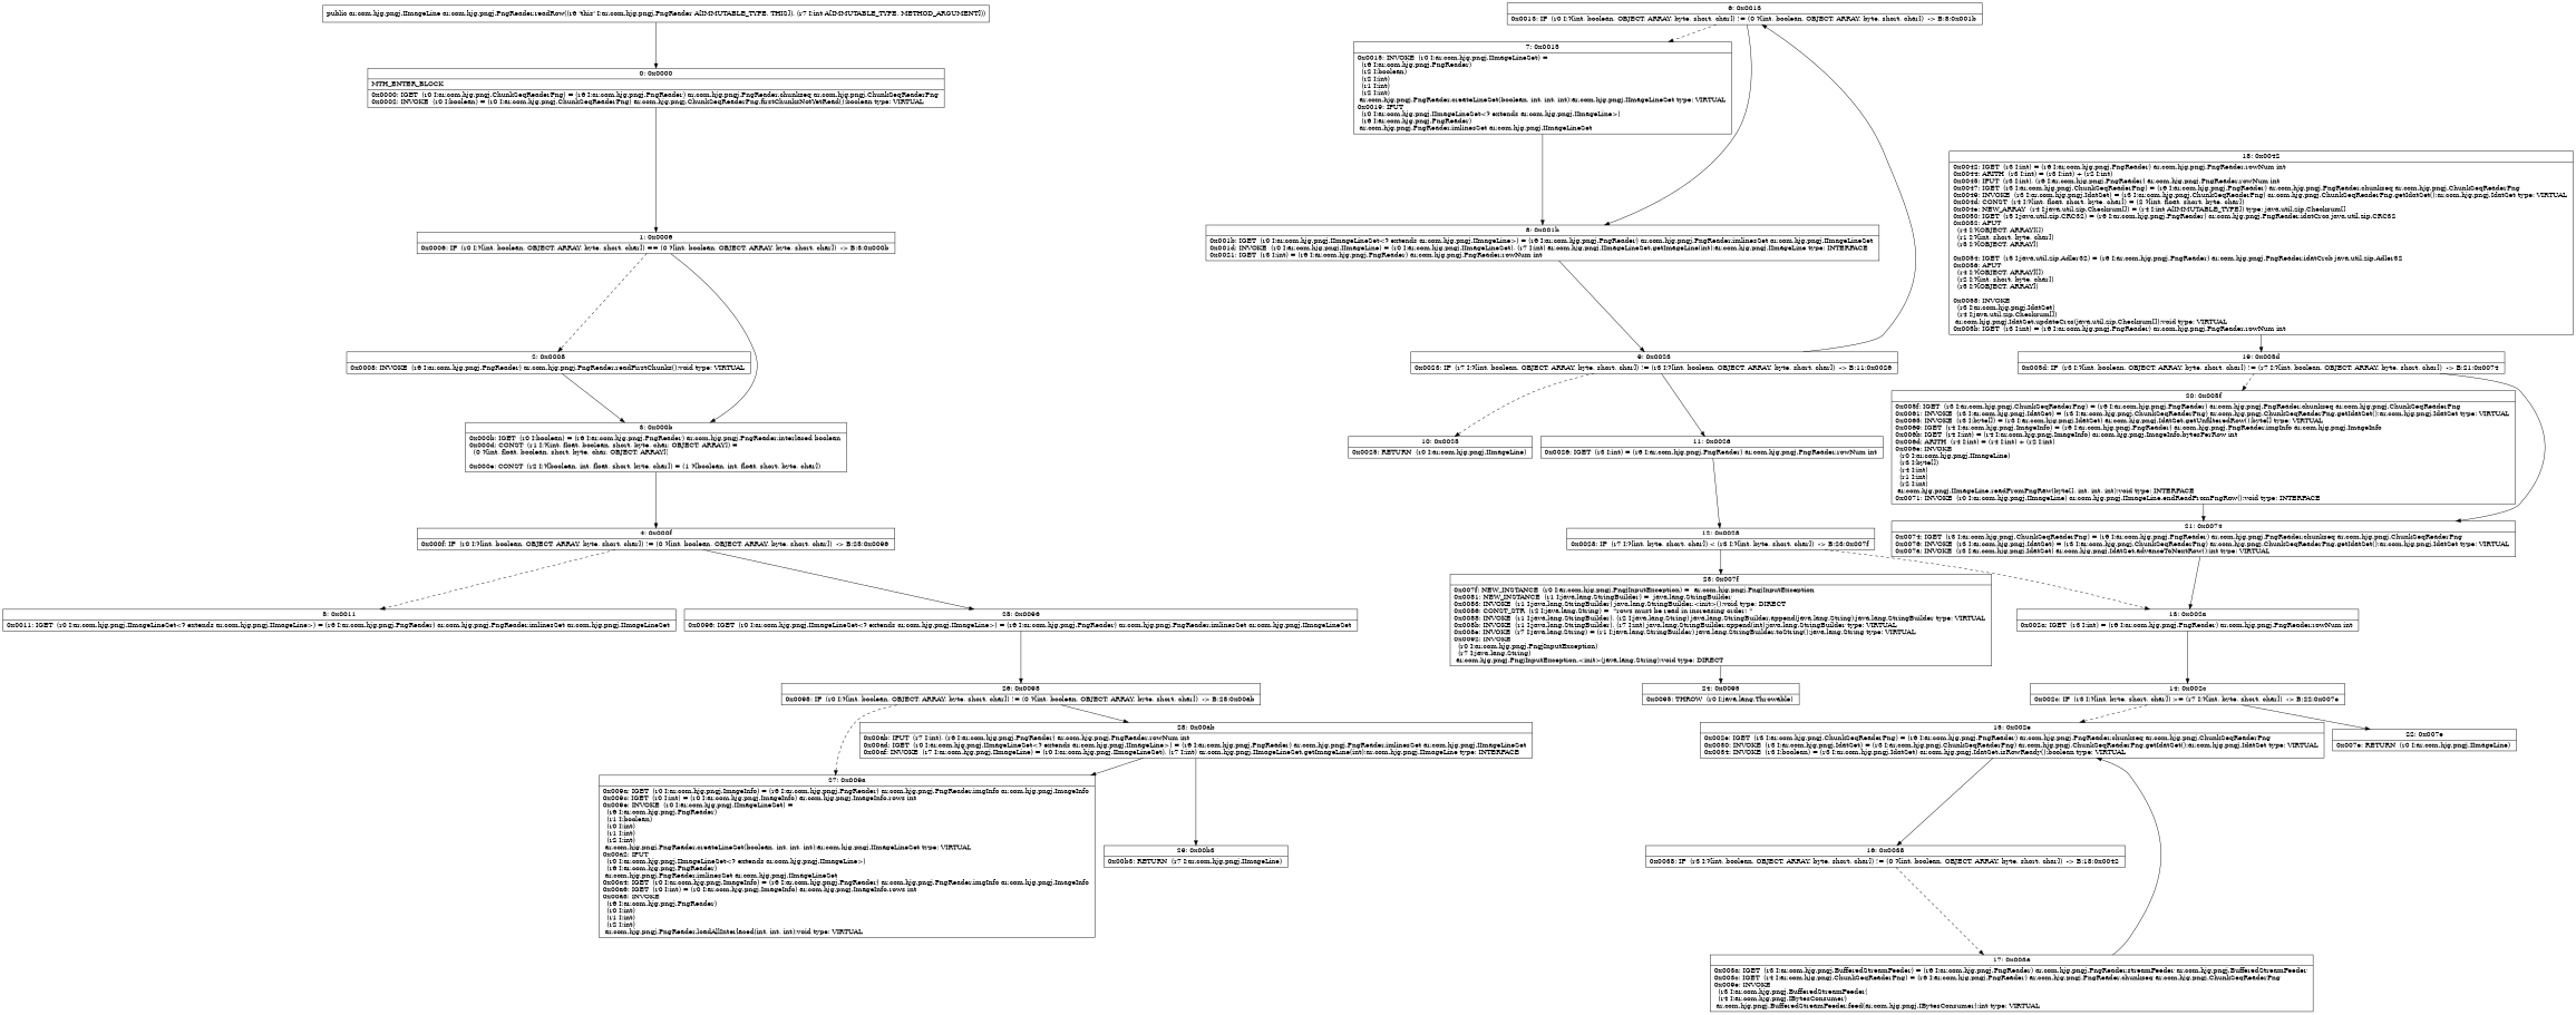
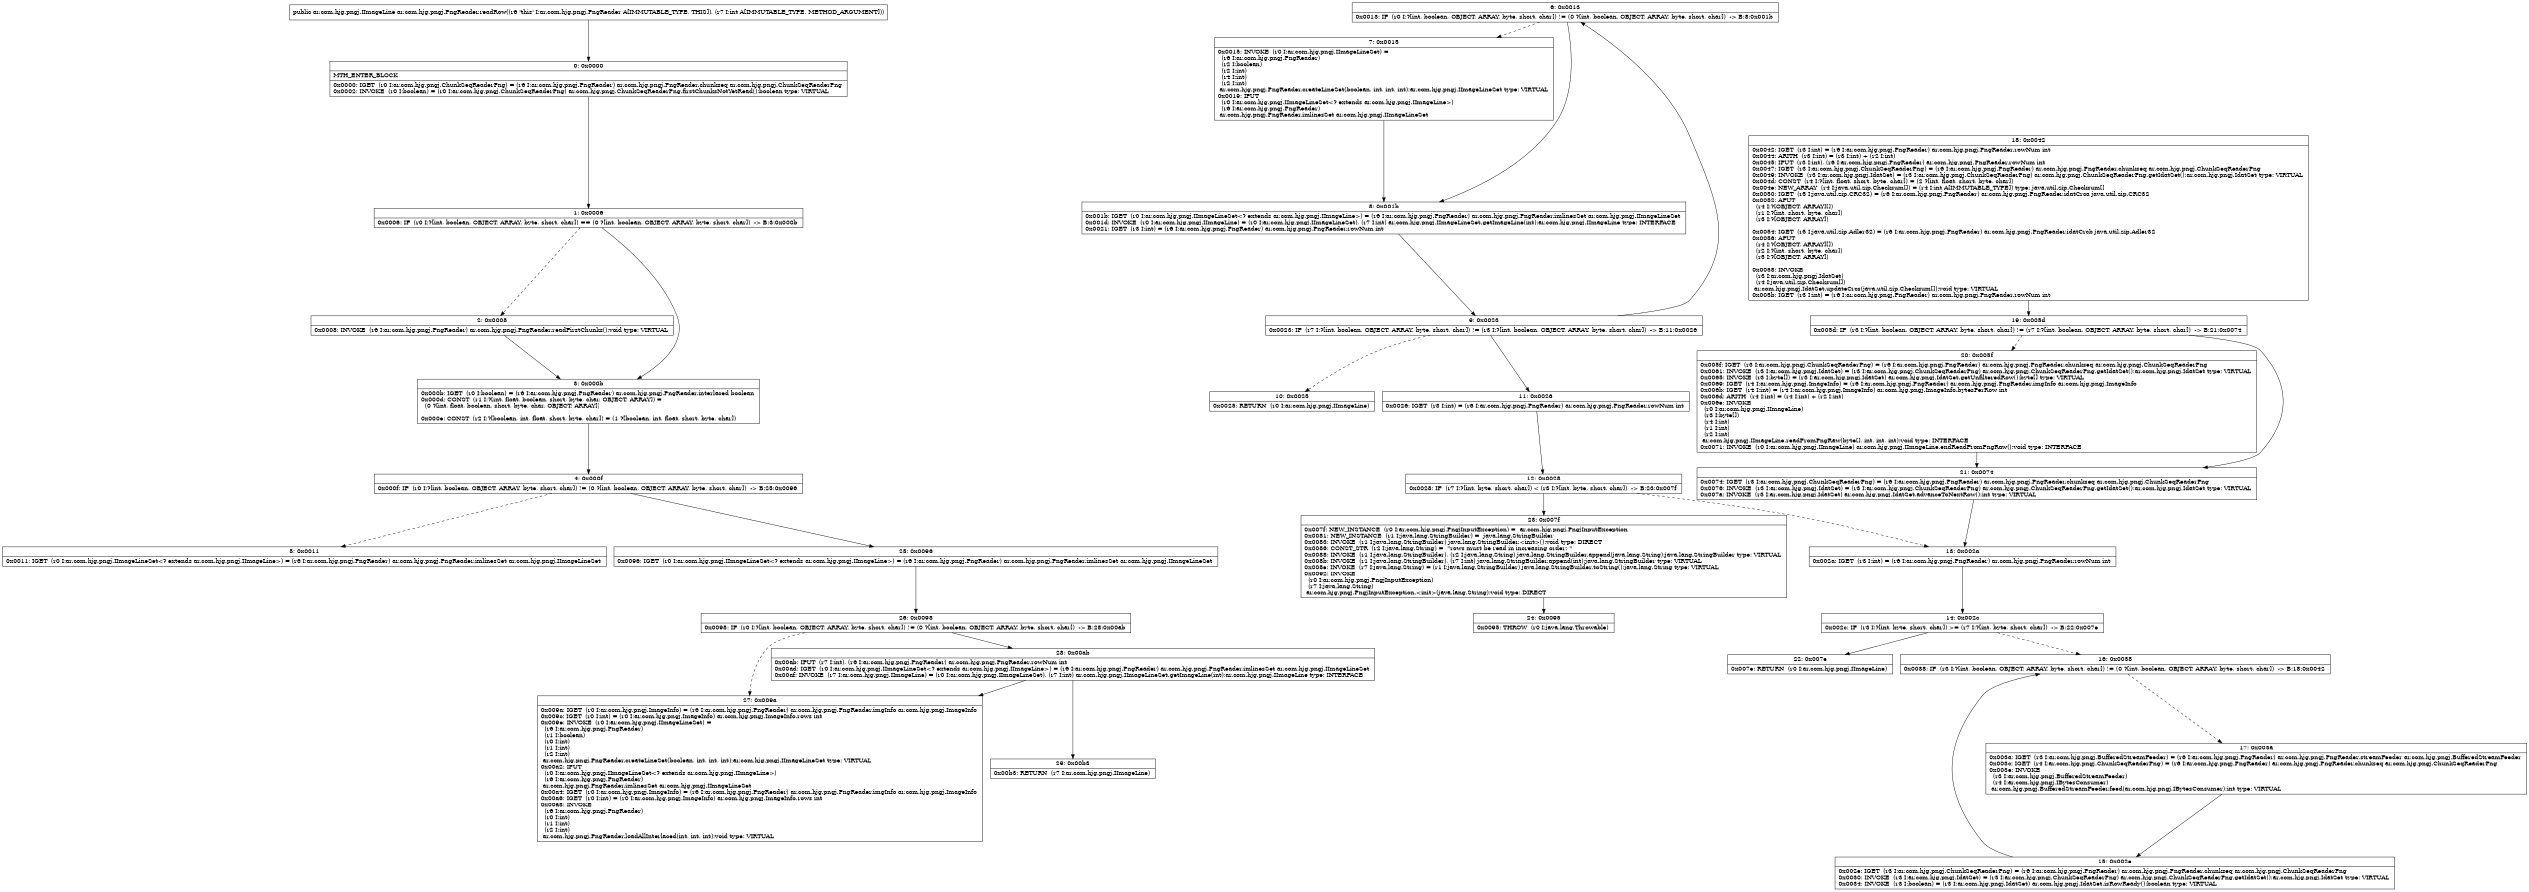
  digraph {
    node [shape=record]
    n1 [label="{0\:\ 0x0000|MTH_ENTER_BLOCK\l|0x0000: IGET  (r0 I:ar.com.hjg.pngj.ChunkSeqReaderPng) = (r6 I:ar.com.hjg.pngj.PngReader) ar.com.hjg.pngj.PngReader.chunkseq ar.com.hjg.pngj.ChunkSeqReaderPng \l0x0002: INVOKE  (r0 I:boolean) = (r0 I:ar.com.hjg.pngj.ChunkSeqReaderPng) ar.com.hjg.pngj.ChunkSeqReaderPng.firstChunksNotYetRead():boolean type: VIRTUAL \l}"]
    n2 [label="{1\:\ 0x0006|0x0006: IF  (r0 I:?[int, boolean, OBJECT, ARRAY, byte, short, char]) == (0 ?[int, boolean, OBJECT, ARRAY, byte, short, char])  \-\> B:3:0x000b \l}"]
    n3 [label="{2\:\ 0x0008|0x0008: INVOKE  (r6 I:ar.com.hjg.pngj.PngReader) ar.com.hjg.pngj.PngReader.readFirstChunks():void type: VIRTUAL \l}"]
    n4 [label="{3\:\ 0x000b|0x000b: IGET  (r0 I:boolean) = (r6 I:ar.com.hjg.pngj.PngReader) ar.com.hjg.pngj.PngReader.interlaced boolean \l0x000d: CONST  (r1 I:?[int, float, boolean, short, byte, char, OBJECT, ARRAY]) = \l  (0 ?[int, float, boolean, short, byte, char, OBJECT, ARRAY])\l \l0x000e: CONST  (r2 I:?[boolean, int, float, short, byte, char]) = (1 ?[boolean, int, float, short, byte, char]) \l}"]
    n5 [label="{4\:\ 0x000f|0x000f: IF  (r0 I:?[int, boolean, OBJECT, ARRAY, byte, short, char]) != (0 ?[int, boolean, OBJECT, ARRAY, byte, short, char])  \-\> B:25:0x0096 \l}"]
    n6 [label="{5\:\ 0x0011|0x0011: IGET  (r0 I:ar.com.hjg.pngj.IImageLineSet\<? extends ar.com.hjg.pngj.IImageLine\>) = (r6 I:ar.com.hjg.pngj.PngReader) ar.com.hjg.pngj.PngReader.imlinesSet ar.com.hjg.pngj.IImageLineSet \l}"]
    n7 [label="{25\:\ 0x0096|0x0096: IGET  (r0 I:ar.com.hjg.pngj.IImageLineSet\<? extends ar.com.hjg.pngj.IImageLine\>) = (r6 I:ar.com.hjg.pngj.PngReader) ar.com.hjg.pngj.PngReader.imlinesSet ar.com.hjg.pngj.IImageLineSet \l}"]
    n8 [label="{26\:\ 0x0098|0x0098: IF  (r0 I:?[int, boolean, OBJECT, ARRAY, byte, short, char]) != (0 ?[int, boolean, OBJECT, ARRAY, byte, short, char])  \-\> B:28:0x00ab \l}"]
    n9 [label="{6\:\ 0x0013|0x0013: IF  (r0 I:?[int, boolean, OBJECT, ARRAY, byte, short, char]) != (0 ?[int, boolean, OBJECT, ARRAY, byte, short, char])  \-\> B:8:0x001b \l}"]
-   n10 [label="{7\:\ 0x0015|0x0015: INVOKE  (r0 I:ar.com.hjg.pngj.IImageLineSet) = \l  (r6 I:ar.com.hjg.pngj.PngReader)\l  (r2 I:boolean)\l  (r2 I:int)\l  (r1 I:int)\l  (r2 I:int)\l ar.com.hjg.pngj.PngReader.createLineSet(boolean, int, int, int):ar.com.hjg.pngj.IImageLineSet type: VIRTUAL \l0x0019: IPUT  \l  (r0 I:ar.com.hjg.pngj.IImageLineSet\<? extends ar.com.hjg.pngj.IImageLine\>)\l  (r6 I:ar.com.hjg.pngj.PngReader)\l ar.com.hjg.pngj.PngReader.imlinesSet ar.com.hjg.pngj.IImageLineSet \l}"]
+   n10 [label="{7\:\ 0x0015|0x0015: INVOKE  (r0 I:ar.com.hjg.pngj.IImageLineSet) = \l  (r6 I:ar.com.hjg.pngj.PngReader)\l  (r2 I:boolean)\l  (r2 I:int)\l  (r4 I:int)\l  (r2 I:int)\l ar.com.hjg.pngj.PngReader.createLineSet(boolean, int, int, int):ar.com.hjg.pngj.IImageLineSet type: VIRTUAL \l0x0019: IPUT  \l  (r0 I:ar.com.hjg.pngj.IImageLineSet\<? extends ar.com.hjg.pngj.IImageLine\>)\l  (r6 I:ar.com.hjg.pngj.PngReader)\l ar.com.hjg.pngj.PngReader.imlinesSet ar.com.hjg.pngj.IImageLineSet \l}"]
    n11 [label="{8\:\ 0x001b|0x001b: IGET  (r0 I:ar.com.hjg.pngj.IImageLineSet\<? extends ar.com.hjg.pngj.IImageLine\>) = (r6 I:ar.com.hjg.pngj.PngReader) ar.com.hjg.pngj.PngReader.imlinesSet ar.com.hjg.pngj.IImageLineSet \l0x001d: INVOKE  (r0 I:ar.com.hjg.pngj.IImageLine) = (r0 I:ar.com.hjg.pngj.IImageLineSet), (r7 I:int) ar.com.hjg.pngj.IImageLineSet.getImageLine(int):ar.com.hjg.pngj.IImageLine type: INTERFACE \l0x0021: IGET  (r3 I:int) = (r6 I:ar.com.hjg.pngj.PngReader) ar.com.hjg.pngj.PngReader.rowNum int \l}"]
    n12 [label="{9\:\ 0x0023|0x0023: IF  (r7 I:?[int, boolean, OBJECT, ARRAY, byte, short, char]) != (r3 I:?[int, boolean, OBJECT, ARRAY, byte, short, char])  \-\> B:11:0x0026 \l}"]
    n13 [label="{10\:\ 0x0025|0x0025: RETURN  (r0 I:ar.com.hjg.pngj.IImageLine) \l}"]
    n14 [label="{11\:\ 0x0026|0x0026: IGET  (r3 I:int) = (r6 I:ar.com.hjg.pngj.PngReader) ar.com.hjg.pngj.PngReader.rowNum int \l}"]
    n15 [label="{12\:\ 0x0028|0x0028: IF  (r7 I:?[int, byte, short, char]) \< (r3 I:?[int, byte, short, char])  \-\> B:23:0x007f \l}"]
    n16 [label="{13\:\ 0x002a|0x002a: IGET  (r3 I:int) = (r6 I:ar.com.hjg.pngj.PngReader) ar.com.hjg.pngj.PngReader.rowNum int \l}"]
    n17 [label="{23\:\ 0x007f|0x007f: NEW_INSTANCE  (r0 I:ar.com.hjg.pngj.PngjInputException) =  ar.com.hjg.pngj.PngjInputException \l0x0081: NEW_INSTANCE  (r1 I:java.lang.StringBuilder) =  java.lang.StringBuilder \l0x0083: INVOKE  (r1 I:java.lang.StringBuilder) java.lang.StringBuilder.\<init\>():void type: DIRECT \l0x0086: CONST_STR  (r2 I:java.lang.String) =  \"rows must be read in increasing order: \" \l0x0088: INVOKE  (r1 I:java.lang.StringBuilder), (r2 I:java.lang.String) java.lang.StringBuilder.append(java.lang.String):java.lang.StringBuilder type: VIRTUAL \l0x008b: INVOKE  (r1 I:java.lang.StringBuilder), (r7 I:int) java.lang.StringBuilder.append(int):java.lang.StringBuilder type: VIRTUAL \l0x008e: INVOKE  (r7 I:java.lang.String) = (r1 I:java.lang.StringBuilder) java.lang.StringBuilder.toString():java.lang.String type: VIRTUAL \l0x0092: INVOKE  \l  (r0 I:ar.com.hjg.pngj.PngjInputException)\l  (r7 I:java.lang.String)\l ar.com.hjg.pngj.PngjInputException.\<init\>(java.lang.String):void type: DIRECT \l}"]
    n18 [label="{14\:\ 0x002c|0x002c: IF  (r3 I:?[int, byte, short, char]) \>= (r7 I:?[int, byte, short, char])  \-\> B:22:0x007e \l}"]
    n19 [label="{24\:\ 0x0095|0x0095: THROW  (r0 I:java.lang.Throwable) \l}"]
    n20 [label="{15\:\ 0x002e|0x002e: IGET  (r3 I:ar.com.hjg.pngj.ChunkSeqReaderPng) = (r6 I:ar.com.hjg.pngj.PngReader) ar.com.hjg.pngj.PngReader.chunkseq ar.com.hjg.pngj.ChunkSeqReaderPng \l0x0030: INVOKE  (r3 I:ar.com.hjg.pngj.IdatSet) = (r3 I:ar.com.hjg.pngj.ChunkSeqReaderPng) ar.com.hjg.pngj.ChunkSeqReaderPng.getIdatSet():ar.com.hjg.pngj.IdatSet type: VIRTUAL \l0x0034: INVOKE  (r3 I:boolean) = (r3 I:ar.com.hjg.pngj.IdatSet) ar.com.hjg.pngj.IdatSet.isRowReady():boolean type: VIRTUAL \l}"]
    n21 [label="{22\:\ 0x007e|0x007e: RETURN  (r0 I:ar.com.hjg.pngj.IImageLine) \l}"]
    n22 [label="{16\:\ 0x0038|0x0038: IF  (r3 I:?[int, boolean, OBJECT, ARRAY, byte, short, char]) != (0 ?[int, boolean, OBJECT, ARRAY, byte, short, char])  \-\> B:18:0x0042 \l}"]
-   n23 [label="{17\:\ 0x003a|0x003a: IGET  (r3 I:ar.com.hjg.pngj.BufferedStreamFeeder) = (r6 I:ar.com.hjg.pngj.PngReader) ar.com.hjg.pngj.PngReader.streamFeeder ar.com.hjg.pngj.BufferedStreamFeeder \l0x003c: IGET  (r4 I:ar.com.hjg.pngj.ChunkSeqReaderPng) = (r6 I:ar.com.hjg.pngj.PngReader) ar.com.hjg.pngj.PngReader.chunkseq ar.com.hjg.pngj.ChunkSeqReaderPng \l0x009e: INVOKE  \l  (r3 I:ar.com.hjg.pngj.BufferedStreamFeeder)\l  (r4 I:ar.com.hjg.pngj.IBytesConsumer)\l ar.com.hjg.pngj.BufferedStreamFeeder.feed(ar.com.hjg.pngj.IBytesConsumer):int type: VIRTUAL \l}"]
+   n23 [label="{17\:\ 0x003a|0x003a: IGET  (r3 I:ar.com.hjg.pngj.BufferedStreamFeeder) = (r6 I:ar.com.hjg.pngj.PngReader) ar.com.hjg.pngj.PngReader.streamFeeder ar.com.hjg.pngj.BufferedStreamFeeder \l0x003c: IGET  (r4 I:ar.com.hjg.pngj.ChunkSeqReaderPng) = (r6 I:ar.com.hjg.pngj.PngReader) ar.com.hjg.pngj.PngReader.chunkseq ar.com.hjg.pngj.ChunkSeqReaderPng \l0x003e: INVOKE  \l  (r3 I:ar.com.hjg.pngj.BufferedStreamFeeder)\l  (r4 I:ar.com.hjg.pngj.IBytesConsumer)\l ar.com.hjg.pngj.BufferedStreamFeeder.feed(ar.com.hjg.pngj.IBytesConsumer):int type: VIRTUAL \l}"]
    n24 [label="{18\:\ 0x0042|0x0042: IGET  (r3 I:int) = (r6 I:ar.com.hjg.pngj.PngReader) ar.com.hjg.pngj.PngReader.rowNum int \l0x0044: ARITH  (r3 I:int) = (r3 I:int) + (r2 I:int) \l0x0045: IPUT  (r3 I:int), (r6 I:ar.com.hjg.pngj.PngReader) ar.com.hjg.pngj.PngReader.rowNum int \l0x0047: IGET  (r3 I:ar.com.hjg.pngj.ChunkSeqReaderPng) = (r6 I:ar.com.hjg.pngj.PngReader) ar.com.hjg.pngj.PngReader.chunkseq ar.com.hjg.pngj.ChunkSeqReaderPng \l0x0049: INVOKE  (r3 I:ar.com.hjg.pngj.IdatSet) = (r3 I:ar.com.hjg.pngj.ChunkSeqReaderPng) ar.com.hjg.pngj.ChunkSeqReaderPng.getIdatSet():ar.com.hjg.pngj.IdatSet type: VIRTUAL \l0x004d: CONST  (r4 I:?[int, float, short, byte, char]) = (2 ?[int, float, short, byte, char]) \l0x004e: NEW_ARRAY  (r4 I:java.util.zip.Checksum[]) = (r4 I:int A[IMMUTABLE_TYPE]) type: java.util.zip.Checksum[] \l0x0050: IGET  (r5 I:java.util.zip.CRC32) = (r6 I:ar.com.hjg.pngj.PngReader) ar.com.hjg.pngj.PngReader.idatCrca java.util.zip.CRC32 \l0x0052: APUT  \l  (r4 I:?[OBJECT, ARRAY][])\l  (r1 I:?[int, short, byte, char])\l  (r5 I:?[OBJECT, ARRAY])\l \l0x0054: IGET  (r5 I:java.util.zip.Adler32) = (r6 I:ar.com.hjg.pngj.PngReader) ar.com.hjg.pngj.PngReader.idatCrcb java.util.zip.Adler32 \l0x0056: APUT  \l  (r4 I:?[OBJECT, ARRAY][])\l  (r2 I:?[int, short, byte, char])\l  (r5 I:?[OBJECT, ARRAY])\l \l0x0058: INVOKE  \l  (r3 I:ar.com.hjg.pngj.IdatSet)\l  (r4 I:java.util.zip.Checksum[])\l ar.com.hjg.pngj.IdatSet.updateCrcs(java.util.zip.Checksum[]):void type: VIRTUAL \l0x005b: IGET  (r3 I:int) = (r6 I:ar.com.hjg.pngj.PngReader) ar.com.hjg.pngj.PngReader.rowNum int \l}"]
    n25 [label="{19\:\ 0x005d|0x005d: IF  (r3 I:?[int, boolean, OBJECT, ARRAY, byte, short, char]) != (r7 I:?[int, boolean, OBJECT, ARRAY, byte, short, char])  \-\> B:21:0x0074 \l}"]
    n26 [label="{20\:\ 0x005f|0x005f: IGET  (r3 I:ar.com.hjg.pngj.ChunkSeqReaderPng) = (r6 I:ar.com.hjg.pngj.PngReader) ar.com.hjg.pngj.PngReader.chunkseq ar.com.hjg.pngj.ChunkSeqReaderPng \l0x0061: INVOKE  (r3 I:ar.com.hjg.pngj.IdatSet) = (r3 I:ar.com.hjg.pngj.ChunkSeqReaderPng) ar.com.hjg.pngj.ChunkSeqReaderPng.getIdatSet():ar.com.hjg.pngj.IdatSet type: VIRTUAL \l0x0065: INVOKE  (r3 I:byte[]) = (r3 I:ar.com.hjg.pngj.IdatSet) ar.com.hjg.pngj.IdatSet.getUnfilteredRow():byte[] type: VIRTUAL \l0x0069: IGET  (r4 I:ar.com.hjg.pngj.ImageInfo) = (r6 I:ar.com.hjg.pngj.PngReader) ar.com.hjg.pngj.PngReader.imgInfo ar.com.hjg.pngj.ImageInfo \l0x006b: IGET  (r4 I:int) = (r4 I:ar.com.hjg.pngj.ImageInfo) ar.com.hjg.pngj.ImageInfo.bytesPerRow int \l0x006d: ARITH  (r4 I:int) = (r4 I:int) + (r2 I:int) \l0x006e: INVOKE  \l  (r0 I:ar.com.hjg.pngj.IImageLine)\l  (r3 I:byte[])\l  (r4 I:int)\l  (r1 I:int)\l  (r2 I:int)\l ar.com.hjg.pngj.IImageLine.readFromPngRaw(byte[], int, int, int):void type: INTERFACE \l0x0071: INVOKE  (r0 I:ar.com.hjg.pngj.IImageLine) ar.com.hjg.pngj.IImageLine.endReadFromPngRaw():void type: INTERFACE \l}"]
    n27 [label="{21\:\ 0x0074|0x0074: IGET  (r3 I:ar.com.hjg.pngj.ChunkSeqReaderPng) = (r6 I:ar.com.hjg.pngj.PngReader) ar.com.hjg.pngj.PngReader.chunkseq ar.com.hjg.pngj.ChunkSeqReaderPng \l0x0076: INVOKE  (r3 I:ar.com.hjg.pngj.IdatSet) = (r3 I:ar.com.hjg.pngj.ChunkSeqReaderPng) ar.com.hjg.pngj.ChunkSeqReaderPng.getIdatSet():ar.com.hjg.pngj.IdatSet type: VIRTUAL \l0x007a: INVOKE  (r3 I:ar.com.hjg.pngj.IdatSet) ar.com.hjg.pngj.IdatSet.advanceToNextRow():int type: VIRTUAL \l}"]
    n28 [label="{27\:\ 0x009a|0x009a: IGET  (r0 I:ar.com.hjg.pngj.ImageInfo) = (r6 I:ar.com.hjg.pngj.PngReader) ar.com.hjg.pngj.PngReader.imgInfo ar.com.hjg.pngj.ImageInfo \l0x009c: IGET  (r0 I:int) = (r0 I:ar.com.hjg.pngj.ImageInfo) ar.com.hjg.pngj.ImageInfo.rows int \l0x009e: INVOKE  (r0 I:ar.com.hjg.pngj.IImageLineSet) = \l  (r6 I:ar.com.hjg.pngj.PngReader)\l  (r1 I:boolean)\l  (r0 I:int)\l  (r1 I:int)\l  (r2 I:int)\l ar.com.hjg.pngj.PngReader.createLineSet(boolean, int, int, int):ar.com.hjg.pngj.IImageLineSet type: VIRTUAL \l0x00a2: IPUT  \l  (r0 I:ar.com.hjg.pngj.IImageLineSet\<? extends ar.com.hjg.pngj.IImageLine\>)\l  (r6 I:ar.com.hjg.pngj.PngReader)\l ar.com.hjg.pngj.PngReader.imlinesSet ar.com.hjg.pngj.IImageLineSet \l0x00a4: IGET  (r0 I:ar.com.hjg.pngj.ImageInfo) = (r6 I:ar.com.hjg.pngj.PngReader) ar.com.hjg.pngj.PngReader.imgInfo ar.com.hjg.pngj.ImageInfo \l0x00a6: IGET  (r0 I:int) = (r0 I:ar.com.hjg.pngj.ImageInfo) ar.com.hjg.pngj.ImageInfo.rows int \l0x00a8: INVOKE  \l  (r6 I:ar.com.hjg.pngj.PngReader)\l  (r0 I:int)\l  (r1 I:int)\l  (r2 I:int)\l ar.com.hjg.pngj.PngReader.loadAllInterlaced(int, int, int):void type: VIRTUAL \l}"]
    n29 [label="{28\:\ 0x00ab|0x00ab: IPUT  (r7 I:int), (r6 I:ar.com.hjg.pngj.PngReader) ar.com.hjg.pngj.PngReader.rowNum int \l0x00ad: IGET  (r0 I:ar.com.hjg.pngj.IImageLineSet\<? extends ar.com.hjg.pngj.IImageLine\>) = (r6 I:ar.com.hjg.pngj.PngReader) ar.com.hjg.pngj.PngReader.imlinesSet ar.com.hjg.pngj.IImageLineSet \l0x00af: INVOKE  (r7 I:ar.com.hjg.pngj.IImageLine) = (r0 I:ar.com.hjg.pngj.IImageLineSet), (r7 I:int) ar.com.hjg.pngj.IImageLineSet.getImageLine(int):ar.com.hjg.pngj.IImageLine type: INTERFACE \l}"]
    n30 [label="{29\:\ 0x00b3|0x00b3: RETURN  (r7 I:ar.com.hjg.pngj.IImageLine) \l}"]
    n31 [label="{public ar.com.hjg.pngj.IImageLine ar.com.hjg.pngj.PngReader.readRow((r6 'this' I:ar.com.hjg.pngj.PngReader A[IMMUTABLE_TYPE, THIS]), (r7 I:int A[IMMUTABLE_TYPE, METHOD_ARGUMENT])) }"]
    n1 -> n2
    n2 -> n3 [style=dashed]
    n2 -> n4
    n3 -> n4
    n4 -> n5
    n5 -> n6 [style=dashed]
    n5 -> n7
    n7 -> n8
    n8 -> n28 [style=dashed]
    n8 -> n29
    n9 -> n10 [style=dashed]
    n9 -> n11
    n10 -> n11
    n11 -> n12
    n12 -> n9
    n12 -> n13 [style=dashed]
    n12 -> n14
    n14 -> n15
    n15 -> n16 [style=dashed]
    n15 -> n17
    n16 -> n18
    n17 -> n19
-   n18 -> n20 [style=dashed]
+   n18 -> n22 [style=dashed]
    n18 -> n21
    n20 -> n22
    n22 -> n23 [style=dashed]
    n23 -> n20
    n24 -> n25
    n25 -> n26 [style=dashed]
    n25 -> n27
    n26 -> n27
    n27 -> n16
    n29 -> n28
    n29 -> n30
    n31 -> n1
  }
